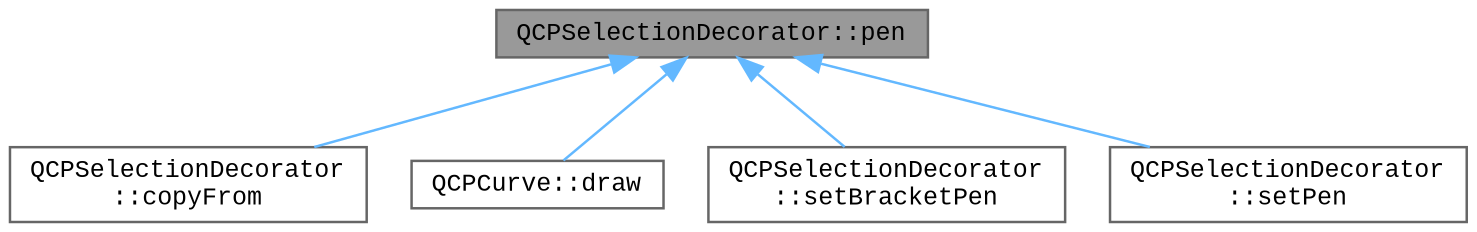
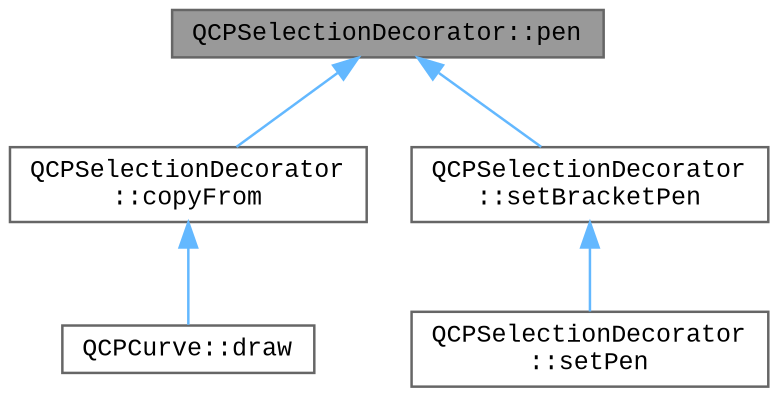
  digraph {
    fontname="Liberation Mono"
    rankdir=TB
    node [color=grey40 fillcolor=white fontname="Liberation Mono" fontsize=10 shape=box style=filled]
    edge [color=steelblue1 dir=back fontname="Liberation Mono" fontsize=10 labelfontname=Helvetica labelfontsize=10 style=solid]
    n1 [color=gray40 fillcolor=grey60 fontcolor=black height=0.2 label="QCPSelectionDecorator::pen" width=0.4]
    n2 [height=0.2 label="QCPSelectionDecorator\l::copyFrom" width=0.4]
    n3 [height=0.2 label="QCPCurve::draw" width=0.4]
    n4 [height=0.2 label="QCPSelectionDecorator\l::setBracketPen" width=0.4]
    n5 [height=0.2 label="QCPSelectionDecorator\l::setPen" width=0.4]
    n1 -> n2
-   n1 -> n3
+   n2 -> n3
    n1 -> n4
-   n1 -> n5
+   n4 -> n5
  }
